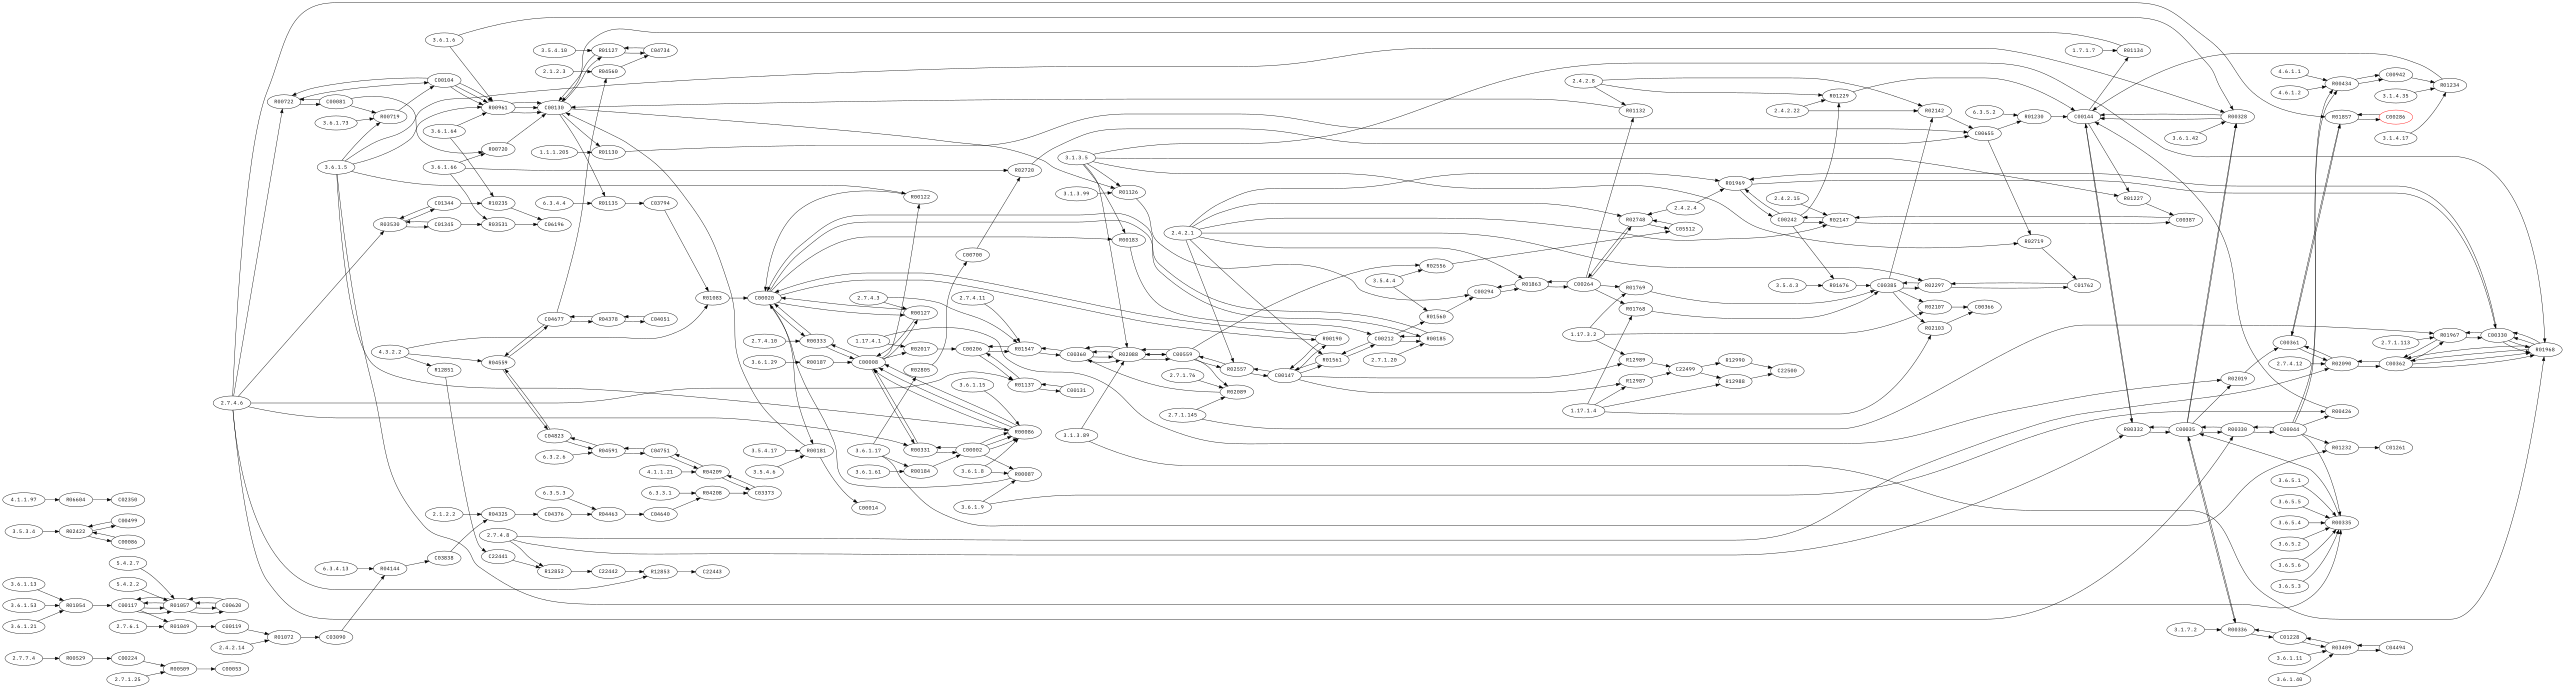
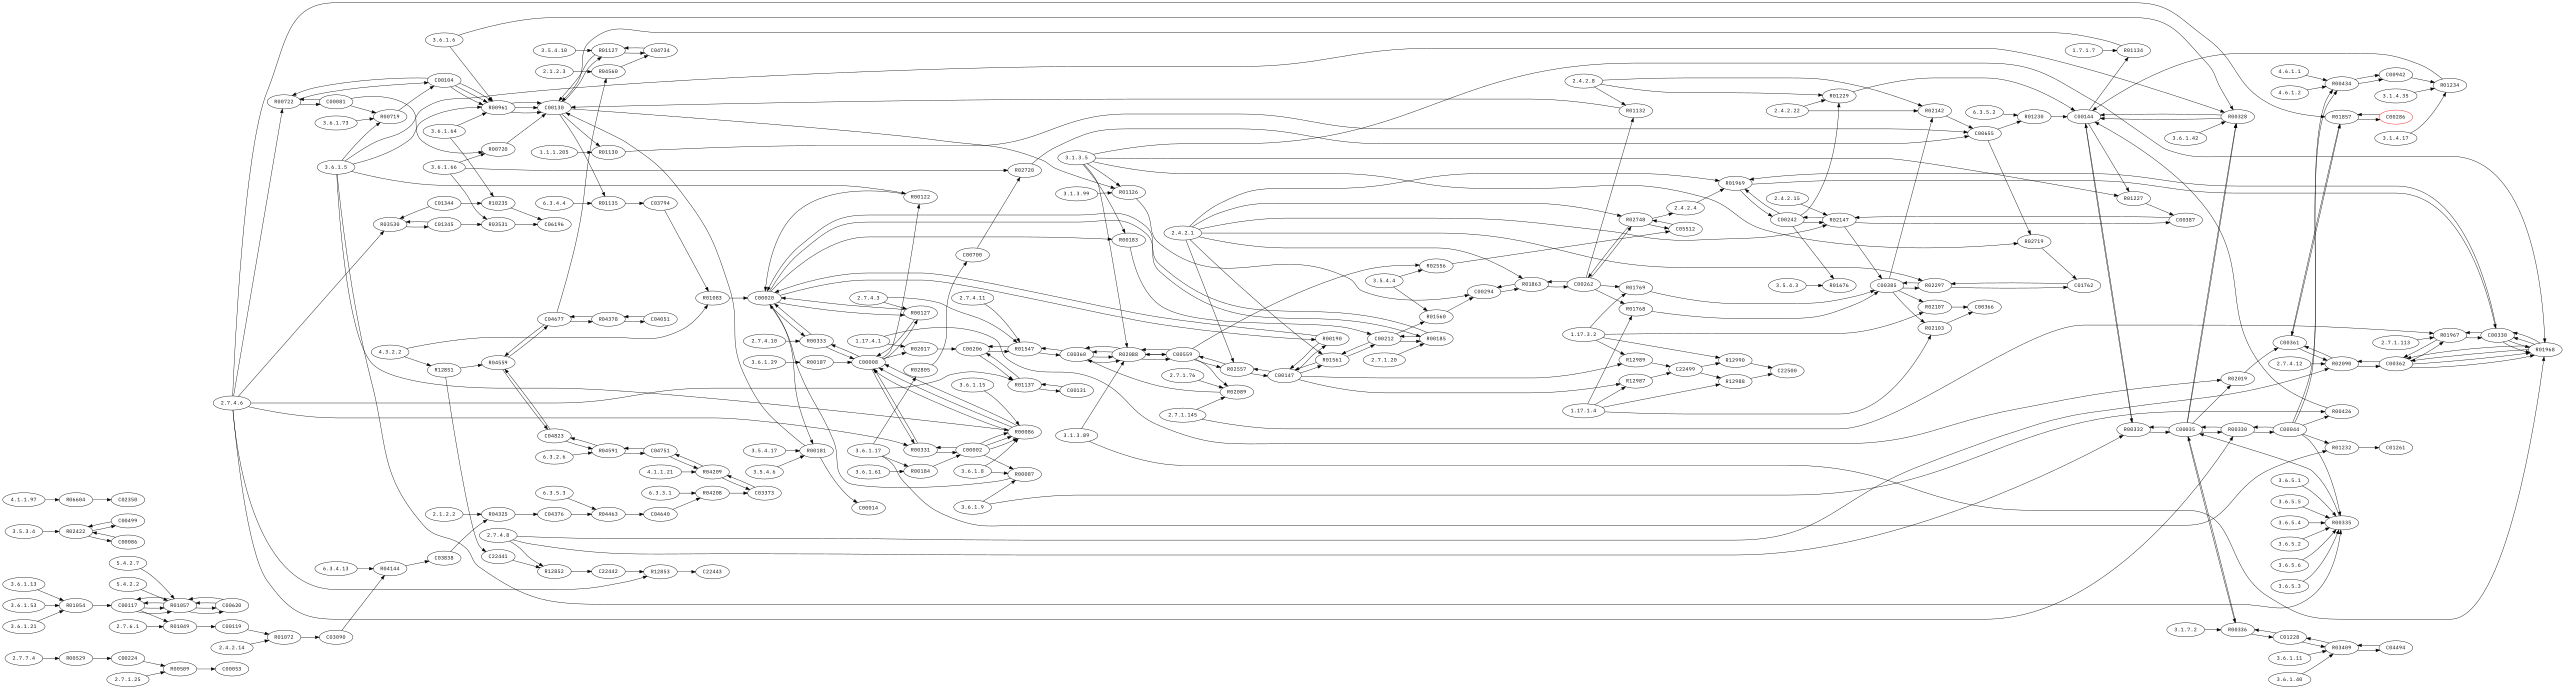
  digraph {
    fontname="IBM Plex Mono"
    rankdir=LR
    node [fontname="IBM Plex Mono" type=R]
    edge [fontname="IBM Plex Mono"]
    "2.7.7.4" [type=E]
    R00529
    C00224 [type=C]
    "3.6.1.66" [type=E]
    R03531
    R00720
    R02720
    C06196 [type=C]
    C00130 [type=C]
    C00655 [type=C]
    "3.1.4.17" [type=E]
    R01234
    C00144 [type=C]
    "1.7.1.7" [type=E]
    R01134
    "3.6.5.5" [type=E]
    R00335
    C00035 [type=C]
    "3.5.4.17" [type=E]
    R00181
    C00014 [type=C]
    "3.5.4.4" [type=E]
    R01560
    R02556
    C00294 [type=C]
    C05512 [type=C]
    "3.6.1.5" [type=E]
    R00086
    R00122
    R00961
    R00719
    R00328
    C00008 [type=C]
    C00020 [type=C]
    C00104 [type=C]
    "3.6.1.17" [type=E]
    R00184
    R02805
    R01232
    C00002 [type=C]
    C00700 [type=C]
    C01261 [type=C]
    "2.4.2.1" [type=E]
    R01863
    R01561
    R02147
    R02557
    R02297
    R02748
    R01969
-   C00262 [type=C label=C00264]
+   C00262 [type=C]
    C00212 [type=C]
    C00147 [type=C]
    C00242 [type=C]
    C00387 [type=C]
    C00559 [type=C]
    C01762 [type=C]
    C00385 [type=C]
    C00330 [type=C]
    "3.5.3.4" [type=E]
    R02422
    C00499 [type=C]
    C00086 [type=C]
    "4.1.1.21" [type=E]
    R04209
    C04751 [type=C]
    C03373 [type=C]
    "1.17.1.4" [type=E]
    R12987
    R01768
    R12988
    R02103
    C22499 [type=C]
    C22500 [type=C]
    C00366 [type=C]
    "2.7.1.76" [type=E]
    R02089
    C00360 [type=C]
    "2.1.2.2" [type=E]
    R04325
    C04376 [type=C]
    "2.7.4.10" [type=E]
    R00333
    "3.6.1.8" [type=E]
    R00087
    "3.6.5.2" [type=E]
    "1.17.3.2" [type=E]
    R02107
    R12989
    R12990
    R01769
    "2.4.2.4" [type=E]
    "3.6.1.15" [type=E]
    "3.6.5.6" [type=E]
    "3.6.5.1" [type=E]
    "3.6.1.73" [type=E]
    "3.6.1.11" [type=E]
    R03409
    C01228 [type=C]
    C04494 [type=C]
    "2.7.4.11" [type=E]
    R01547
    C00206 [type=C]
    "3.6.1.64" [type=E]
    R10235
    "2.7.1.113" [type=E]
    R01967
    C00362 [type=C]
    "2.7.4.8" [type=E]
    R02090
    R12852
    R00332
    C00361 [type=C]
    C22442 [type=C]
    "3.6.1.29" [type=E]
    R00187
    "3.6.1.61" [type=E]
    "3.6.1.13" [type=E]
    R01054
    C00117 [type=C]
    R00190
    C04677 [type=C]
    R04378
    C04051 [type=C]
    "2.4.2.8" [type=E]
    R01132
    R01229
    R02142
    "3.6.1.9" [type=E]
    R00426
    "3.6.5.4" [type=E]
    "3.1.3.5" [type=E]
    R02719
    R00183
    R01968
    R01227
    R02088
    R01126
    "2.4.2.22" [type=E]
    "3.5.4.3" [type=E]
    R01676
    "1.1.1.205" [type=E]
    R01130
    "5.4.2.7" [type=E]
    R01057
    C00620 [type=C]
    "3.6.1.42" [type=E]
    "3.1.4.35" [type=E]
    "2.7.1.145" [type=E]
    "2.7.6.1" [type=E]
    R01049
    C00119 [type=C]
    "3.6.5.3" [type=E]
    "3.5.4.10" [type=E]
    R01127
    C04734 [type=C]
    "2.7.1.25" [type=E]
    R00509
    C00053 [type=C]
    "3.6.1.6" [type=E]
    "3.6.1.53" [type=E]
    "1.17.4.1" [type=E]
    R02019
    R02017
    "6.3.3.1" [type=E]
    R04208
    "4.1.1.97" [type=E]
    R06604
    C02350 [type=C]
    "6.3.5.3" [type=E]
    R04463
    C04640 [type=C]
    "2.7.4.12" [type=E]
    "6.3.4.13" [type=E]
    R04144
    C03838 [type=C]
    "4.6.1.1" [type=E]
    R00434
    C00942 [type=C]
    "2.7.4.6" [type=E]
    R00722
    R00330
    R12853
    R01857
    R03530
    R00331
    R01137
    C00081 [type=C]
    C00044 [type=C]
    C22443 [type=C]
    C00286 [color=red type=C]
    C01345 [type=C]
    C01344 [type=C]
    C00131 [type=C]
    "4.3.2.2" [type=E]
    R12851
    R01083
    R04559
    C22441 [type=C]
    C04823 [type=C]
    "3.5.4.6" [type=E]
    "2.1.2.3" [type=E]
    R04560
    "2.7.4.3" [type=E]
    R00127
    "6.3.2.6" [type=E]
    R04591
    "2.4.2.15" [type=E]
    "2.4.2.14" [type=E]
    R01072
    C03090 [type=C]
    "2.7.1.20" [type=E]
    R00185
    "5.4.2.2" [type=E]
    "3.1.3.89" [type=E]
    "6.3.4.4" [type=E]
    R01135
    C03794 [type=C]
    "6.3.5.2" [type=E]
    R01230
    "4.6.1.2" [type=E]
    "3.6.1.21" [type=E]
    "3.6.1.40" [type=E]
    "3.1.3.99" [type=E]
    "3.1.7.2" [type=E]
    R00336
    "2.7.7.4" -> R00529
    R00529 -> C00224
    C00224 -> R00509
    "3.6.1.66" -> R03531
    "3.6.1.66" -> R00720
    "3.6.1.66" -> R02720
    R03531 -> C06196
    R00720 -> C00130
    R02720 -> C00655
    C00130 -> R01126
    C00130 -> R01130
    C00130 -> R01127
    C00130 -> R01135
    C00655 -> R02719
    C00655 -> R01230
    "3.1.4.17" -> R01234
    R01234 -> C00144
    C00144 -> R01134
    C00144 -> R00332
    C00144 -> R01227
    "1.7.1.7" -> R01134
    R01134 -> C00130
    "3.6.5.5" -> R00335
    R00335 -> C00035
    C00035 -> R00328
    C00035 -> R00328
    C00035 -> R00332
    C00035 -> R02019
    C00035 -> R00330
    C00035 -> R00336
    "3.5.4.17" -> R00181
    R00181 -> C00130
    R00181 -> C00014
    "3.5.4.4" -> R01560
    "3.5.4.4" -> R02556
    R01560 -> C00294
    R02556 -> C05512
    C00294 -> R01863
    C05512 -> R02748
    "3.6.1.5" -> R00335
    "3.6.1.5" -> R00086
    "3.6.1.5" -> R00122
    "3.6.1.5" -> R00961
    "3.6.1.5" -> R00719
    "3.6.1.5" -> R00328
    R00086 -> C00008
    R00086 -> C00008
    R00086 -> C00008
    R00122 -> C00020
    R00961 -> C00130
    R00961 -> C00130
    R00961 -> C00130
    R00719 -> C00104
    R00328 -> C00144
    R00328 -> C00144
    C00008 -> R00122
    C00008 -> R00333
    C00008 -> R02017
    C00008 -> R00331
    C00008 -> R00127
    C00020 -> R00181
    C00020 -> R00333
    C00020 -> R00190
    C00020 -> R00183
    C00020 -> R00127
    C00020 -> R00185
    C00104 -> R00961
    C00104 -> R00961
    C00104 -> R00961
    C00104 -> R00722
    "3.6.1.17" -> R00184
    "3.6.1.17" -> R02805
    "3.6.1.17" -> R01232
    R00184 -> C00002
    R02805 -> C00700
    R01232 -> C01261
    C00002 -> R00086
    C00002 -> R00086
    C00002 -> R00086
    C00002 -> R00087
    C00002 -> R00331
    C00700 -> R02720
    "2.4.2.1" -> R01863
    "2.4.2.1" -> R01561
    "2.4.2.1" -> R02147
    "2.4.2.1" -> R02557
    "2.4.2.1" -> R02297
    "2.4.2.1" -> R02748
    "2.4.2.1" -> R01969
    R01863 -> C00294
    R01863 -> C00262
    R01561 -> C00212
    R01561 -> C00147
    R02147 -> C00242
    R02147 -> C00387
    R02557 -> C00147
    R02557 -> C00559
    R02297 -> C01762
    R02297 -> C00385
    R02748 -> C05512
    R02748 -> C00262
    R01969 -> C00242
    R01969 -> C00330
    C00262 -> R01863
    C00262 -> R02748
    C00262 -> R01768
    C00262 -> R01769
    C00262 -> R01132
    C00212 -> R01560
    C00212 -> R01561
    C00212 -> R00185
    C00147 -> R01561
    C00147 -> R02557
    C00147 -> R12987
    C00147 -> R12989
    C00147 -> R00190
    C00242 -> R02147
    C00242 -> R01969
    C00242 -> R01229
    C00242 -> R01676
    C00387 -> R02147
    C00559 -> R02556
    C00559 -> R02557
    C00559 -> R02089
    C00559 -> R02088
    C00559 -> R02088
    C01762 -> R02297
    C00385 -> R02297
    C00385 -> R02103
    C00385 -> R02107
    C00385 -> R02142
    C00330 -> R01969
    C00330 -> R01967
    C00330 -> R01968
    C00330 -> R01968
    "3.5.3.4" -> R02422
    R02422 -> C00499
    R02422 -> C00086
    C00499 -> R02422
    C00086 -> R02422
    "4.1.1.21" -> R04209
    R04209 -> C04751
    R04209 -> C03373
    C04751 -> R04209
    C04751 -> R04591
    C03373 -> R04209
    "1.17.1.4" -> R12987
    "1.17.1.4" -> R01768
    "1.17.1.4" -> R12988
    "1.17.1.4" -> R02103
    R12987 -> C22499
    R01768 -> C00385
    R12988 -> C22500
    R02103 -> C00366
    C22499 -> R12988
    C22499 -> R12990
    "2.7.1.76" -> R02089
    R02089 -> C00360
    C00360 -> R01547
    C00360 -> R02088
    C00360 -> R02088
    "2.1.2.2" -> R04325
    R04325 -> C04376
    C04376 -> R04463
    "2.7.4.10" -> R00333
    R00333 -> C00008
    R00333 -> C00020
    "3.6.1.8" -> R00086
    "3.6.1.8" -> R00087
    R00087 -> C00020
    "3.6.5.2" -> R00335
    "1.17.3.2" -> R02107
    "1.17.3.2" -> R12989
+   "1.17.3.2" -> R12990
    "1.17.3.2" -> R01769
    R02107 -> C00366
    R12989 -> C22499
    R12990 -> C22500
    R01769 -> C00385
-   "2.4.2.4" -> R02748
+   R02748 -> "2.4.2.4"
    "2.4.2.4" -> R01969
    "3.6.1.15" -> R00086
    "3.6.5.6" -> R00335
    "3.6.5.1" -> R00335
    "3.6.1.73" -> R00719
    "3.6.1.11" -> R03409
    R03409 -> C01228
    R03409 -> C04494
    C01228 -> R03409
    C01228 -> R00336
    C04494 -> R03409
    "2.7.4.11" -> R01547
    R01547 -> C00360
    R01547 -> C00206
    C00206 -> R01547
    C00206 -> R01137
    "3.6.1.64" -> R00961
    "3.6.1.64" -> R10235
    R10235 -> C06196
    "2.7.1.113" -> R01967
    R01967 -> C00330
    R01967 -> C00362
    C00362 -> R01967
    C00362 -> R02090
    C00362 -> R01968
    C00362 -> R01968
    "2.7.4.8" -> R02090
    "2.7.4.8" -> R12852
    "2.7.4.8" -> R00332
    R02090 -> C00362
    R02090 -> C00361
    R12852 -> C22442
    R00332 -> C00144
    R00332 -> C00035
    C00361 -> R02090
    C00361 -> R01857
    C22442 -> R12853
    "3.6.1.29" -> R00187
    R00187 -> C00008
    "3.6.1.61" -> R00184
    "3.6.1.13" -> R01054
    R01054 -> C00117
    C00117 -> R01057
    C00117 -> R01057
    C00117 -> R01049
    R00190 -> C00020
    R00190 -> C00147
    C04677 -> R04378
    C04677 -> R04559
    C04677 -> R04560
    R04378 -> C04677
    R04378 -> C04051
    C04051 -> R04378
    "2.4.2.8" -> R01132
    "2.4.2.8" -> R01229
    "2.4.2.8" -> R02142
    R01132 -> C00130
    R01229 -> C00144
    R02142 -> C00655
    "3.6.1.9" -> R00087
    "3.6.1.9" -> R00426
    R00426 -> C00144
    "3.6.5.4" -> R00335
    "3.1.3.5" -> R02719
    "3.1.3.5" -> R00183
    "3.1.3.5" -> R01968
    "3.1.3.5" -> R01227
    "3.1.3.5" -> R02088
    "3.1.3.5" -> R01126
    R02719 -> C01762
    R00183 -> C00212
    R01968 -> C00330
    R01968 -> C00330
    R01968 -> C00362
    R01968 -> C00362
    R01227 -> C00387
    R02088 -> C00559
    R02088 -> C00559
    R02088 -> C00360
    R02088 -> C00360
    R01126 -> C00294
    "2.4.2.22" -> R01229
    "2.4.2.22" -> R02142
    "3.5.4.3" -> R01676
-   R01676 -> C00385
+   R02147 -> C00385
    "1.1.1.205" -> R01130
    R01130 -> C00655
    "5.4.2.7" -> R01057
    R01057 -> C00117
    R01057 -> C00117
    R01057 -> C00620
    R01057 -> C00620
    C00620 -> R01057
    C00620 -> R01057
    "3.6.1.42" -> R00328
    "3.1.4.35" -> R01234
    "2.7.1.145" -> R02089
    "2.7.1.145" -> R01967
    "2.7.6.1" -> R01049
    R01049 -> C00119
    C00119 -> R01072
    "3.6.5.3" -> R00335
    "3.5.4.10" -> R01127
    R01127 -> C00130
    R01127 -> C04734
    C04734 -> R01127
    "2.7.1.25" -> R00509
    R00509 -> C00053
    "3.6.1.6" -> R00961
    "3.6.1.6" -> R00328
    "3.6.1.53" -> R01054
    "1.17.4.1" -> R02019
    "1.17.4.1" -> R02017
    R02019 -> C00361
    R02017 -> C00206
    "6.3.3.1" -> R04208
    R04208 -> C03373
    "4.1.1.97" -> R06604
    R06604 -> C02350
    "6.3.5.3" -> R04463
    R04463 -> C04640
    C04640 -> R04208
    "2.7.4.12" -> R02090
    "6.3.4.13" -> R04144
    R04144 -> C03838
    C03838 -> R04325
    "4.6.1.1" -> R00434
    R00434 -> C00942
    R00434 -> C00942
    C00942 -> R01234
    "2.7.4.6" -> R00722
    "2.7.4.6" -> R00330
    "2.7.4.6" -> R12853
    "2.7.4.6" -> R01857
    "2.7.4.6" -> R03530
    "2.7.4.6" -> R00331
    "2.7.4.6" -> R01137
    R00722 -> C00104
    R00722 -> C00081
    R00330 -> C00035
    R00330 -> C00044
    R12853 -> C22443
    R01857 -> C00361
    R01857 -> C00286
    R03530 -> C01345
-   R03530 -> C01344
    R00331 -> C00008
    R00331 -> C00002
    R01137 -> C00206
    R01137 -> C00131
    C00081 -> R00720
    C00081 -> R00719
    C00081 -> R00722
    C00044 -> R00335
    C00044 -> R01232
    C00044 -> R00426
    C00044 -> R00434
    C00044 -> R00434
    C00044 -> R00330
    C00286 -> R01857
    C01345 -> R03531
    C01345 -> R03530
    C01344 -> R10235
    C01344 -> R03530
    C00131 -> R01137
    "4.3.2.2" -> R12851
    "4.3.2.2" -> R01083
-   "4.3.2.2" -> R04559
+   R12851 -> R04559
    R12851 -> C22441
    R01083 -> C00020
    R04559 -> C04677
    R04559 -> C04823
    C22441 -> R12852
    C04823 -> R04559
    C04823 -> R04591
    "3.5.4.6" -> R00181
    "2.1.2.3" -> R04560
    R04560 -> C04734
    "2.7.4.3" -> R01547
    "2.7.4.3" -> R00127
    R00127 -> C00008
    R00127 -> C00020
    "6.3.2.6" -> R04591
    R04591 -> C04751
    R04591 -> C04823
    "2.4.2.15" -> R02147
    "2.4.2.14" -> R01072
    R01072 -> C03090
    C03090 -> R04144
    "2.7.1.20" -> R00185
    R00185 -> C00020
    R00185 -> C00212
    "5.4.2.2" -> R01057
    "3.1.3.89" -> R01968
    "3.1.3.89" -> R02088
    "6.3.4.4" -> R01135
    R01135 -> C03794
    C03794 -> R01083
    "6.3.5.2" -> R01230
    R01230 -> C00144
    "4.6.1.2" -> R00434
    "3.6.1.21" -> R01054
    "3.6.1.40" -> R03409
    "3.1.3.99" -> R01126
    "3.1.7.2" -> R00336
    R00336 -> C00035
    R00336 -> C01228
  }
